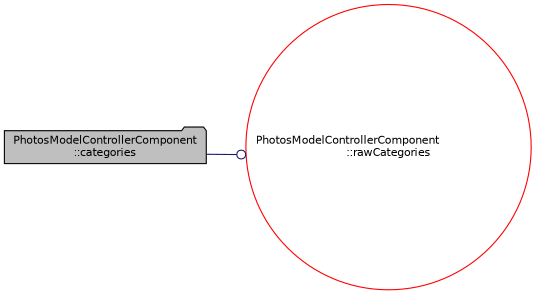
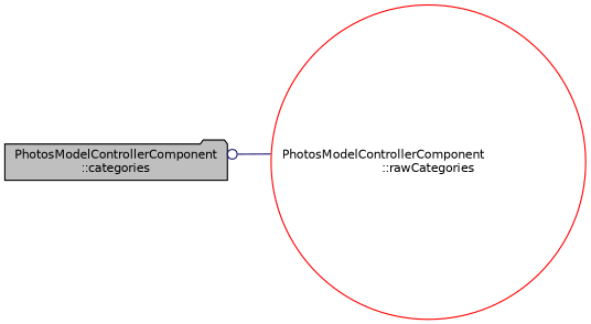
  digraph {
    rankdir=LR
    node [fontname=Helvetica fontsize=10 style=filled]
    n1 [color=black fillcolor=grey75 fontcolor=black height=0.2 label="PhotosModelControllerComponent\l::categories" shape=folder width=0.4]
    n2 [color=red fillcolor=white height=0.2 label="PhotosModelControllerComponent\l::rawCategories" shape=circle width=0.4]
-   n1 -> n2 [color=midnightblue fontname=Helvetica fontsize=10 labelfontname=Helvetica labelfontsize=10 style=solid arrowhead=odot]
+   n2 -> n1 [color=midnightblue fontname=Helvetica fontsize=10 labelfontname=Helvetica labelfontsize=10 style=solid arrowhead=odot]
  }
